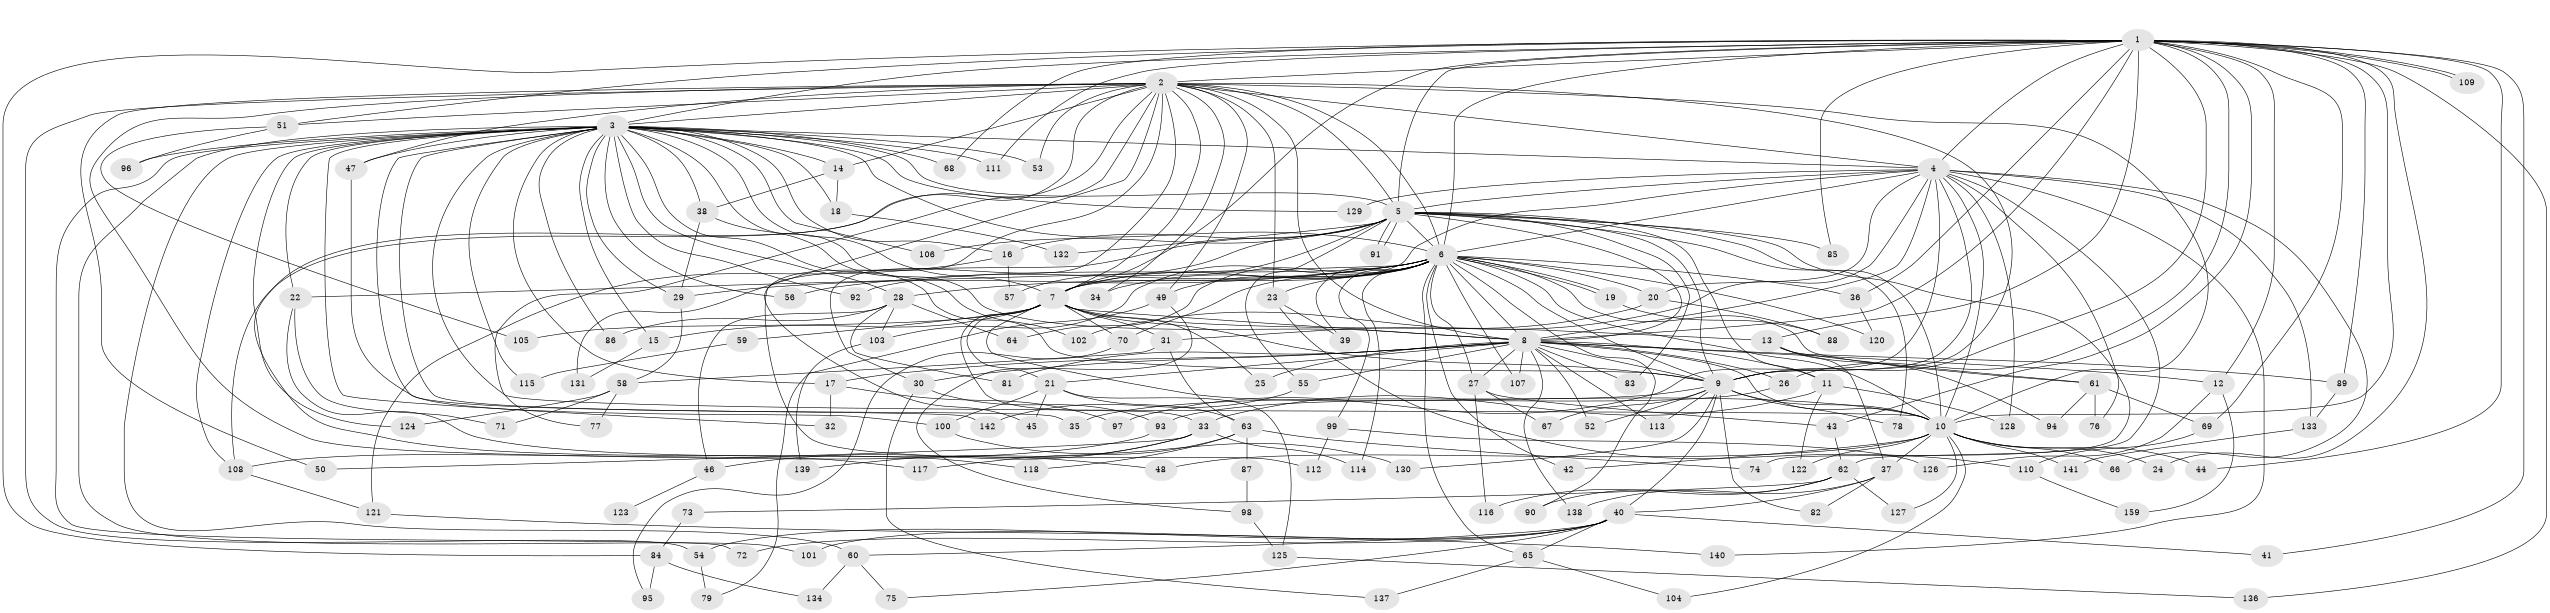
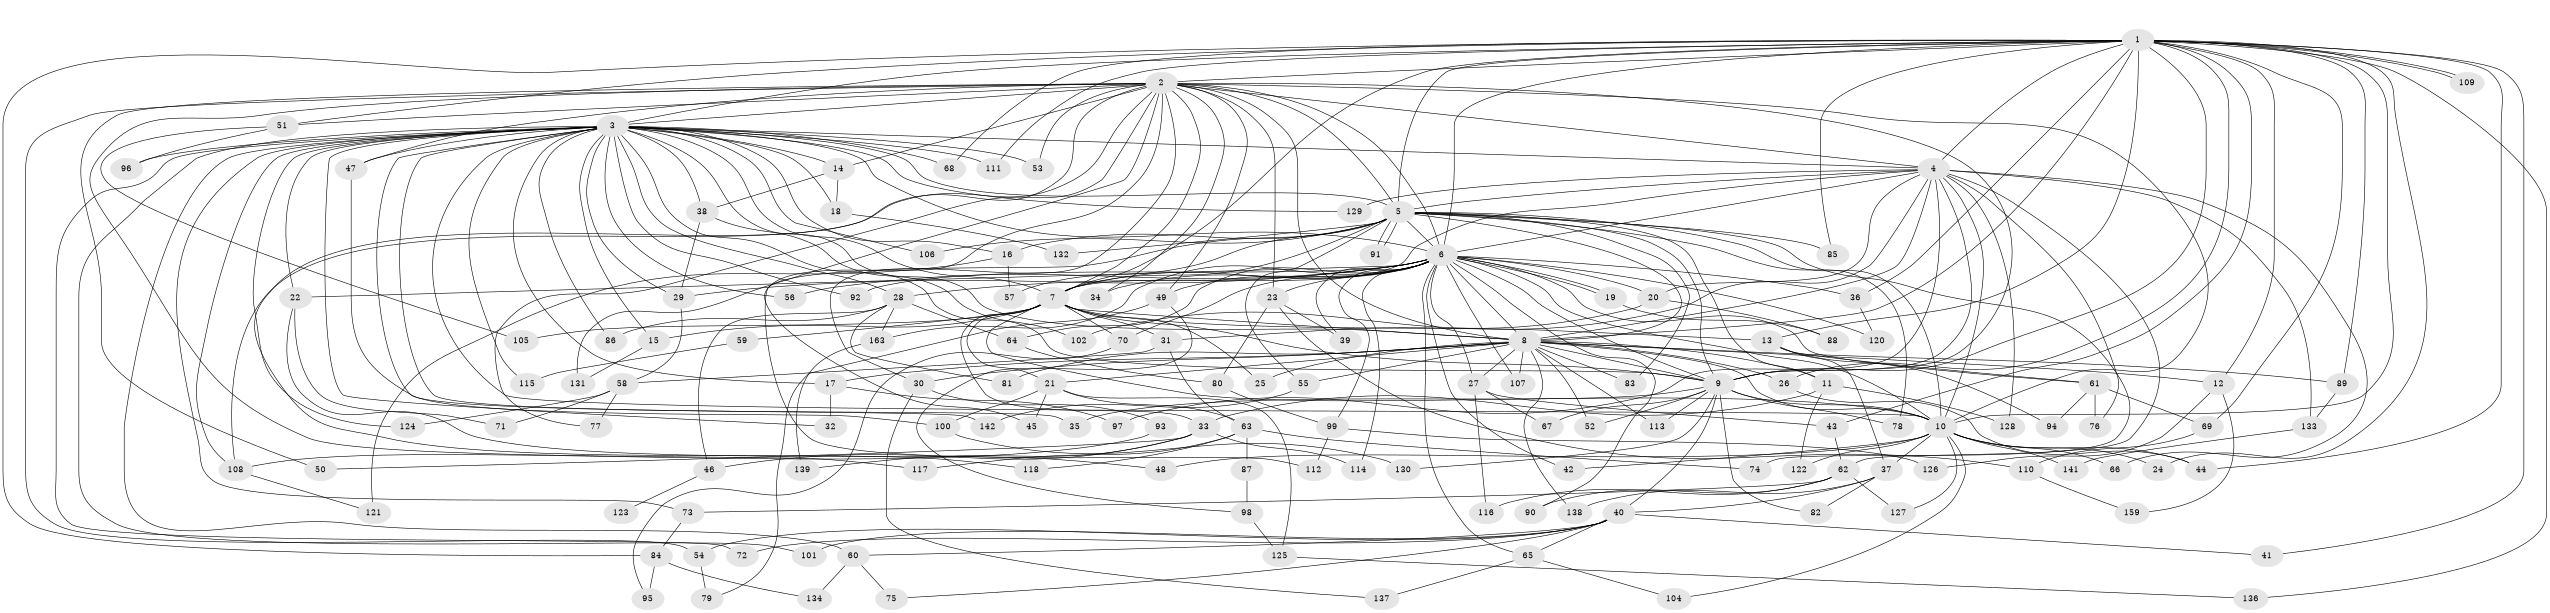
  graph {
    node [color=gray90 style=filled]
    1
    2
    3
    4
    5
    6
    7
    8
    9
    10
    12
    13
    24
    26
    36
    41
    43
    44
    51
    68
    69
    84
    85
    89
    109
    111
    136
    14
    23
    30
    34
    45
    47
    49
    50
    53
    54
    77
    117
    118
    131
    108
    15
    16
    17
    18
    22
    28
    29
    32
    35
    38
    56
    60
    72
    73
    86
    92
    96
    101
    106
    115
    124
    129
    142
    20
    31
    62
    66
    76
    97
    128
    133
-   140
    11
    55
    57
    74
    78
    83
    91
    112
    132
    19
    27
    39
    42
    61
    64
    65
    70
    90
    99
-   103
+   103 [label=163]
    107
    114
    120
    21
    25
    33
    59
    105
    52
    81
    113
    138
    40
    67
    82
    130
    37
    48
    104
    122
    127
    141
    n117 [label=159]
    126
    94
    93
    110
    134
    95
+   80
    137
    100
    79
    98
    121
    71
    46
    58
    102
    75
    88
    63
    116
    87
    139
    125
    123
    1 -- 2
    1 -- 3
    1 -- 4
    1 -- 5
    1 -- 6
    1 -- 7
    1 -- 8
    1 -- 9
    1 -- 10
    1 -- 12
    1 -- 13
    1 -- 24
    1 -- 26
    1 -- 36
    1 -- 41
    1 -- 43
    1 -- 44
    1 -- 51
    1 -- 68
    1 -- 69
    1 -- 84
    1 -- 85
    1 -- 89
    1 -- 109
    1 -- 109
    1 -- 111
    1 -- 136
    2 -- 3
    2 -- 4
    2 -- 5
    2 -- 6
    2 -- 7
    2 -- 8
    2 -- 9
    2 -- 10
    2 -- 51
    2 -- 14
    2 -- 23
    2 -- 30
    2 -- 34
    2 -- 45
    2 -- 47
    2 -- 49
    2 -- 50
    2 -- 53
    2 -- 54
    2 -- 77
    2 -- 117
    2 -- 118
    2 -- 131
    2 -- 108
    3 -- 4
    3 -- 5
    3 -- 6
    3 -- 7
    3 -- 8
    3 -- 9
    3 -- 10
    3 -- 68
    3 -- 111
    3 -- 14
    3 -- 47
    3 -- 53
    3 -- 108
    3 -- 15
    3 -- 16
    3 -- 17
    3 -- 18
    3 -- 22
    3 -- 28
    3 -- 29
    3 -- 32
    3 -- 35
    3 -- 38
    3 -- 56
    3 -- 60
    3 -- 72
+   3 -- 73
    3 -- 86
    3 -- 92
    3 -- 96
    3 -- 101
    3 -- 106
    3 -- 115
    3 -- 124
    3 -- 129
    3 -- 142
    4 -- 5
    4 -- 6
    4 -- 7
    4 -- 8
    4 -- 9
    4 -- 10
    4 -- 129
    4 -- 20
    4 -- 31
    4 -- 62
    4 -- 66
    4 -- 76
    4 -- 97
    4 -- 128
    4 -- 133
-   4 -- 140
    5 -- 6
    5 -- 7
    5 -- 8
    5 -- 9
    5 -- 10
    5 -- 85
    5 -- 16
    5 -- 106
    5 -- 11
    5 -- 55
    5 -- 57
    5 -- 74
    5 -- 78
    5 -- 83
    5 -- 91
    5 -- 91
    5 -- 112
    5 -- 132
    6 -- 7
    6 -- 8
    6 -- 9
    6 -- 10
    6 -- 36
    6 -- 23
    6 -- 34
    6 -- 49
    6 -- 22
    6 -- 28
    6 -- 29
    6 -- 56
    6 -- 92
    6 -- 20
    6 -- 19
    6 -- 19
    6 -- 27
    6 -- 39
    6 -- 42
    6 -- 61
    6 -- 64
    6 -- 65
    6 -- 70
    6 -- 90
    6 -- 99
    6 -- 103
    6 -- 107
    6 -- 114
    6 -- 120
    7 -- 8
    7 -- 9
    7 -- 10
    7 -- 13
    7 -- 15
    7 -- 31
    7 -- 70
    7 -- 21
    7 -- 25
    7 -- 33
    7 -- 59
    7 -- 105
    8 -- 9
    8 -- 10
    8 -- 12
    8 -- 26
    8 -- 89
    8 -- 30
    8 -- 17
    8 -- 11
    8 -- 55
    8 -- 83
    8 -- 27
    8 -- 107
    8 -- 21
    8 -- 25
    8 -- 52
    8 -- 81
    8 -- 113
    8 -- 138
    9 -- 10
    9 -- 35
    9 -- 78
    9 -- 52
    9 -- 113
    9 -- 40
    9 -- 67
    9 -- 82
    9 -- 130
    10 -- 24
    10 -- 44
    10 -- 66
    10 -- 42
    10 -- 37
    10 -- 48
    10 -- 104
    10 -- 122
    10 -- 127
    10 -- 141
    12 -- n117
    12 -- 126
    13 -- 61
    13 -- 37
    13 -- 94
-   26 -- 93
+   26 -- 44
    36 -- 120
    43 -- 62
    51 -- 96
    51 -- 105
    69 -- 110
    84 -- 134
    84 -- 95
    89 -- 133
    14 -- 18
    14 -- 38
    23 -- 39
    23 -- 110
+   23 -- 80
    30 -- 93
    30 -- 137
    47 -- 100
    49 -- 79
    49 -- 98
    54 -- 79
    108 -- 121
    15 -- 131
    16 -- 57
    16 -- 121
    17 -- 32
    17 -- 97
    18 -- 132
    22 -- 48
    22 -- 71
    28 -- 86
    28 -- 64
    28 -- 103
    28 -- 81
    28 -- 46
    29 -- 58
    38 -- 29
    38 -- 102
    60 -- 134
    60 -- 75
    73 -- 84
    20 -- 102
    20 -- 88
    31 -- 58
    31 -- 63
    62 -- 73
    62 -- 90
    62 -- 127
    62 -- 116
    133 -- 141
    11 -- 128
    11 -- 33
    11 -- 122
    55 -- 142
    19 -- 88
    27 -- 43
    27 -- 67
    27 -- 116
    61 -- 69
    61 -- 76
    61 -- 94
+   64 -- 80
    65 -- 104
    65 -- 137
    70 -- 95
    99 -- 112
    99 -- 126
    103 -- 139
    21 -- 45
    21 -- 100
    21 -- 63
    21 -- 125
    33 -- 50
    33 -- 114
    33 -- 46
    33 -- 139
    59 -- 115
    40 -- 41
    40 -- 54
    40 -- 60
    40 -- 72
    40 -- 101
    40 -- 65
    40 -- 75
    37 -- 138
    37 -- 40
    37 -- 82
    93 -- 108
    110 -- n117
+   80 -- 99
    100 -- 130
    98 -- 125
-   121 -- 140
    46 -- 123
    58 -- 77
    58 -- 124
    58 -- 71
    63 -- 117
    63 -- 118
    63 -- 74
    63 -- 87
    87 -- 98
    125 -- 136
  }
